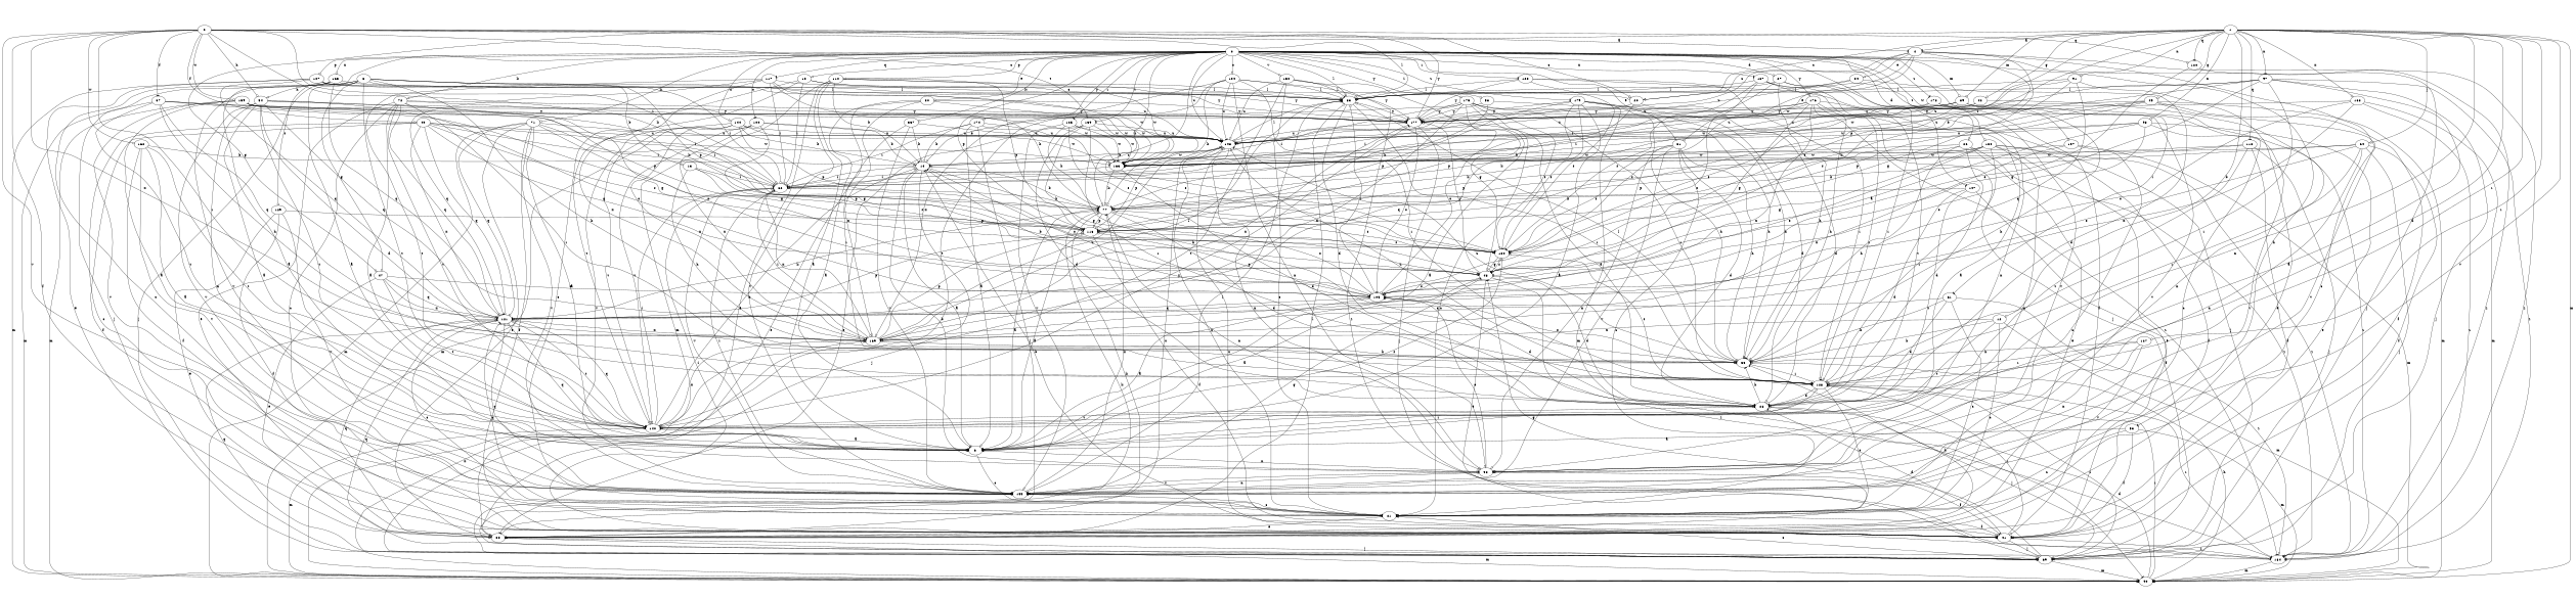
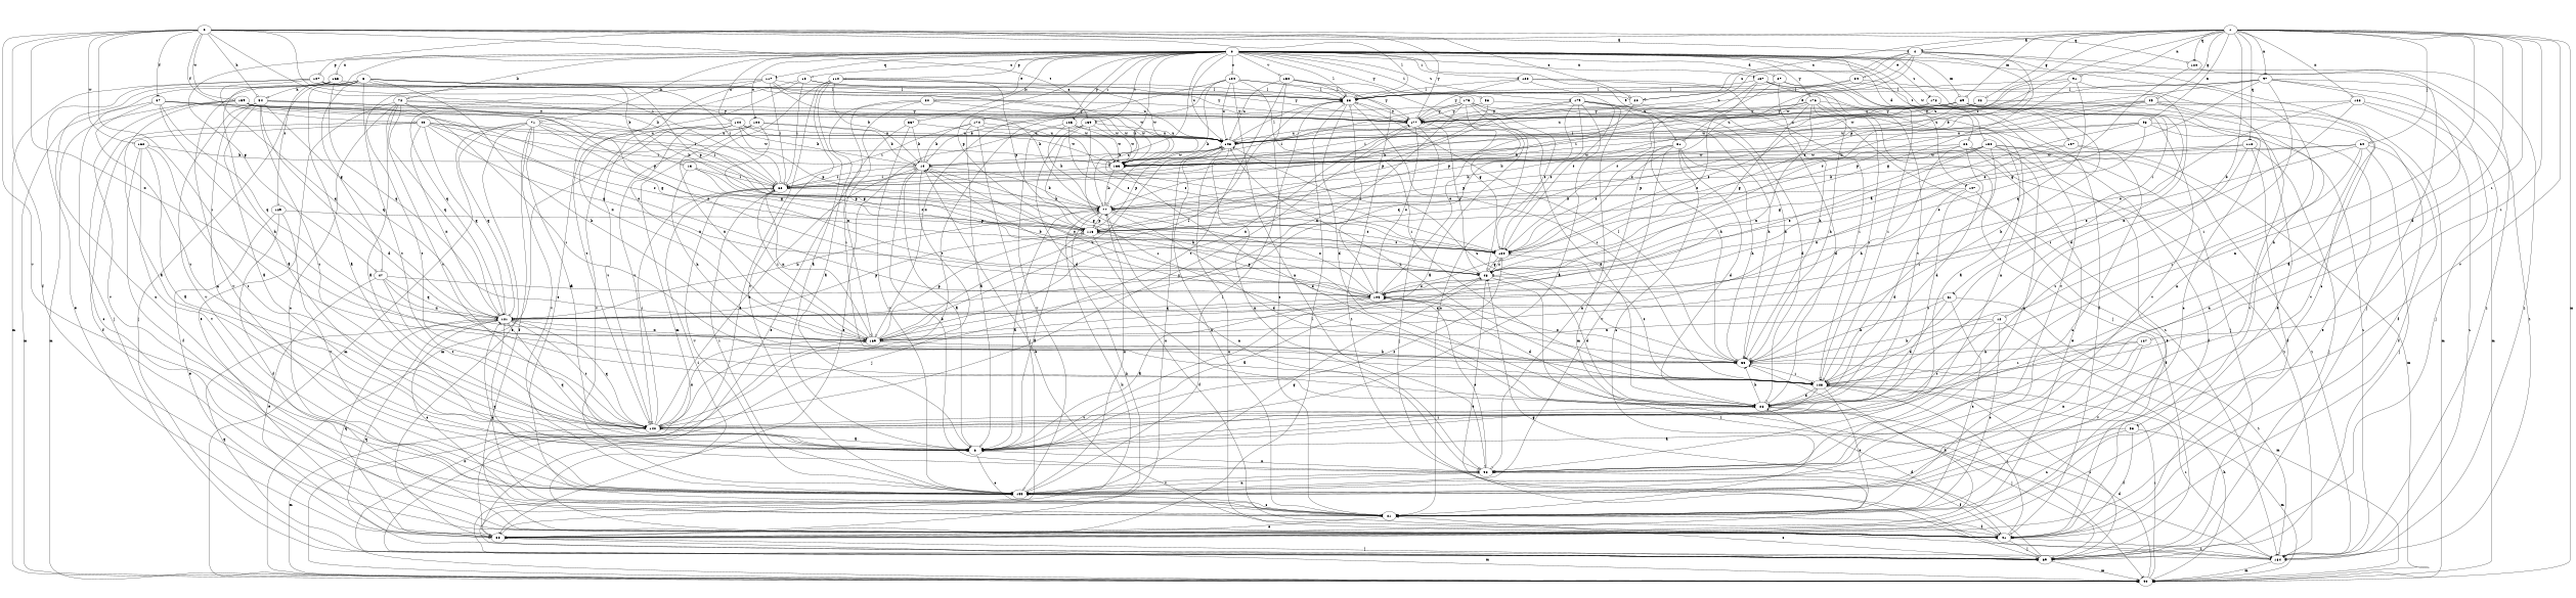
  strict digraph {
    edge [arrowhead=onormal]
    0
    15
    26
    27
    30
    31
    53
    58
    61
    71
    72
    77
    83
    89
    100
    104
    107
    110
    113
    117
    123
    125
    129
    134
    n25 [label=337]
    138
    139
    144
    147
    148
    150
    157
    165
    167
    174
    175
    176
    178
    179
    184
    62
    177
    140
    21
    28
    55
    163
    35
    128
    155
    169
    6
    98
    90
    41
    121
    48
    105
    14
    69
    1
    4
    12
    20
    42
    45
    47
    64
    91
    93
    97
    118
    120
    127
    168
    34
    2
    37
    40
    54
    159
    162
    3
    13
    0 -> 15 [label=c]
    0 -> 26 [label=d]
    0 -> 27 [arrowhead=odot label=d]
    0 -> 30 [arrowhead=odot label=e]
    0 -> 31 [label=e]
    0 -> 53 [arrowhead=tee label=h]
    0 -> 58 [arrowhead=odot label=i]
    0 -> 61 [arrowhead=tee label=i]
    0 -> 71 [arrowhead=odot label=k]
    0 -> 72 [label=k]
    0 -> 77 [label=k]
    0 -> 83 [label=l]
    0 -> 89 [arrowhead=odot label=m]
    0 -> 100 [arrowhead=tee label=o]
    0 -> 104 [label=o]
    0 -> 107 [arrowhead=odot label=p]
    0 -> 110 [label=p]
    0 -> 113 [label=p]
    0 -> 117 [arrowhead=tee label=q]
    0 -> 123 [arrowhead=tee label=r]
    0 -> 125 [arrowhead=tee label=r]
    0 -> 129 [arrowhead=odot label=s]
    0 -> 134 [arrowhead=tee label=s]
    0 -> n25 [arrowhead=odot label=t]
    0 -> 138 [arrowhead=odot label=t]
    0 -> 139 [arrowhead=tee label=t]
    0 -> 144 [label=u]
    0 -> 147 [arrowhead=tee label=u]
    0 -> 148 [label=u]
    0 -> 150 [label=v]
    0 -> 157 [arrowhead=odot label=w]
    0 -> 165 [arrowhead=odot label=x]
    0 -> 167 [arrowhead=tee label=x]
    0 -> 174 [label=y]
    0 -> 175 [arrowhead=odot label=y]
    0 -> 176 [label=y]
    0 -> 178 [arrowhead=tee label=z]
    0 -> 179 [arrowhead=tee label=z]
    0 -> 184 [arrowhead=tee label=z]
    15 -> 83 [label=l]
    15 -> 62 [arrowhead=odot label=i]
    15 -> 177 [arrowhead=odot label=y]
    15 -> 140 [label=t]
    15 -> 21 [arrowhead=tee label=c]
    26 -> 113 [arrowhead=tee label=p]
    26 -> 184 [arrowhead=odot label=z]
    26 -> 28 [arrowhead=tee label=d]
    26 -> 55 [arrowhead=odot label=h]
    26 -> 163 [arrowhead=tee label=w]
    26 -> 35 [arrowhead=odot label=e]
    27 -> 83 [arrowhead=odot label=l]
    27 -> 62 [arrowhead=odot label=i]
    27 -> 55 [arrowhead=tee label=h]
    27 -> 128 [label=r]
    27 -> 155 [arrowhead=tee label=v]
    30 -> 177 [arrowhead=odot label=y]
    30 -> 163 [arrowhead=tee label=w]
    30 -> 128 [arrowhead=tee label=r]
    30 -> 169 [label=x]
    30 -> 6 [arrowhead=tee label=a]
    31 -> 134 [arrowhead=odot label=s]
    31 -> 21 [label=c]
    31 -> 28 [arrowhead=odot label=d]
    31 -> 55 [arrowhead=odot label=h]
    31 -> 163 [arrowhead=odot label=w]
    31 -> 155 [arrowhead=tee label=v]
    31 -> 98 [label=n]
    53 -> 21 [label=c]
    53 -> 6 [arrowhead=odot label=a]
    53 -> 90 [label=m]
    53 -> 41 [arrowhead=odot label=f]
    58 -> 77 [arrowhead=tee label=k]
    58 -> 177 [label=y]
    58 -> 55 [label=h]
    61 -> 184 [label=z]
    61 -> 21 [arrowhead=odot label=c]
    61 -> 28 [arrowhead=odot label=d]
    61 -> 55 [label=h]
    61 -> 121 [label=q]
    71 -> 148 [label=u]
    71 -> 62 [arrowhead=odot label=i]
    71 -> 35 [arrowhead=odot label=e]
    71 -> 155 [label=v]
    71 -> 6 [arrowhead=odot label=a]
    71 -> 90 [label=m]
    71 -> 41 [arrowhead=tee label=f]
    71 -> 121 [arrowhead=odot label=q]
    71 -> 48 [arrowhead=odot label=g]
    72 -> 177 [label=y]
    72 -> 140 [arrowhead=tee label=t]
    72 -> 21 [arrowhead=tee label=c]
    72 -> 163 [arrowhead=odot label=w]
    72 -> 35 [arrowhead=odot label=e]
    72 -> 128 [arrowhead=tee label=r]
    72 -> 6 [arrowhead=odot label=a]
    72 -> 121 [arrowhead=odot label=q]
    72 -> 105 [arrowhead=odot label=o]
    77 -> 113 [label=p]
    77 -> 134 [label=s]
    77 -> 28 [arrowhead=tee label=d]
    77 -> 6 [arrowhead=tee label=a]
    77 -> 98 [label=n]
    77 -> 105 [arrowhead=odot label=o]
    77 -> 14 [label=b]
    83 -> 177 [arrowhead=tee label=y]
    83 -> 28 [arrowhead=odot label=d]
    83 -> 128 [arrowhead=odot label=r]
    89 -> 134 [arrowhead=tee label=s]
    89 -> 148 [label=u]
    89 -> 184 [arrowhead=odot label=z]
    89 -> 177 [label=y]
    89 -> 21 [arrowhead=tee label=c]
    89 -> 163 [arrowhead=odot label=w]
-   175 -> 128 [arrowhead=tee label=r]
+   89 -> 128 [arrowhead=tee label=r]
    100 -> 148 [arrowhead=tee label=u]
    100 -> 140 [label=t]
    100 -> 169 [arrowhead=tee label=x]
    100 -> 90 [arrowhead=odot label=m]
    100 -> 48 [arrowhead=tee label=g]
    100 -> 14 [arrowhead=odot label=b]
    104 -> 77 [label=k]
    104 -> 83 [arrowhead=odot label=l]
    104 -> 148 [arrowhead=tee label=u]
    104 -> 177 [label=y]
    104 -> 140 [label=t]
    104 -> 128 [arrowhead=odot label=r]
    104 -> 169 [label=x]
    104 -> 98 [label=n]
    107 -> 83 [label=l]
    107 -> 148 [label=u]
    107 -> 62 [arrowhead=odot label=i]
    107 -> 35 [label=e]
    107 -> 90 [arrowhead=odot label=m]
    107 -> 121 [arrowhead=odot label=q]
    110 -> 83 [arrowhead=odot label=l]
    110 -> 113 [arrowhead=odot label=p]
    110 -> 163 [label=w]
    110 -> 35 [label=e]
    110 -> 155 [arrowhead=odot label=v]
    110 -> 6 [arrowhead=tee label=a]
    110 -> 90 [arrowhead=tee label=m]
    110 -> 14 [arrowhead=tee label=b]
    113 -> 134 [arrowhead=odot label=s]
    113 -> 6 [arrowhead=odot label=a]
    113 -> 41 [label=f]
    117 -> 77 [arrowhead=tee label=k]
    117 -> 83 [label=l]
    117 -> 62 [arrowhead=odot label=i]
    117 -> 140 [arrowhead=tee label=t]
    117 -> 163 [arrowhead=tee label=w]
    117 -> 169 [label=x]
    117 -> 121 [arrowhead=tee label=q]
    123 -> 83 [label=l]
    123 -> 134 [arrowhead=odot label=s]
    123 -> 177 [label=y]
    123 -> 128 [label=r]
    123 -> 98 [label=n]
    125 -> 77 [label=k]
    125 -> 134 [label=s]
    125 -> 148 [arrowhead=odot label=u]
    125 -> 163 [arrowhead=tee label=w]
    125 -> 35 [arrowhead=tee label=e]
    129 -> 113 [arrowhead=odot label=p]
    129 -> 35 [label=e]
    129 -> 155 [arrowhead=tee label=v]
    129 -> 41 [arrowhead=tee label=f]
    134 -> 48 [arrowhead=odot label=g]
    n25 -> 148 [arrowhead=odot label=u]
    n25 -> 35 [label=e]
    n25 -> 155 [arrowhead=odot label=v]
    n25 -> 14 [label=b]
    138 -> 113 [arrowhead=odot label=p]
    138 -> 184 [label=z]
    138 -> 163 [arrowhead=tee label=w]
    138 -> 35 [arrowhead=odot label=e]
    138 -> 128 [label=r]
    138 -> 98 [arrowhead=odot label=n]
    138 -> 41 [arrowhead=tee label=f]
    138 -> 48 [arrowhead=tee label=g]
    138 -> 105 [label=o]
    139 -> 148 [arrowhead=odot label=u]
    139 -> 28 [arrowhead=tee label=d]
    139 -> 55 [label=h]
    139 -> 163 [label=w]
    139 -> 128 [arrowhead=odot label=r]
    139 -> 155 [label=v]
    144 -> 113 [arrowhead=tee label=p]
    144 -> 148 [label=u]
    144 -> 140 [label=t]
    144 -> 163 [label=w]
    144 -> 155 [arrowhead=odot label=v]
    144 -> 169 [arrowhead=odot label=x]
    144 -> 14 [label=b]
    147 -> 77 [label=k]
    147 -> 140 [arrowhead=tee label=t]
    147 -> 28 [arrowhead=odot label=d]
    147 -> 41 [label=f]
    148 -> 83 [label=l]
    148 -> 113 [arrowhead=odot label=p]
    148 -> 163 [arrowhead=odot label=w]
    148 -> 98 [label=n]
    148 -> 14 [arrowhead=odot label=b]
    150 -> 83 [arrowhead=tee label=l]
    150 -> 148 [label=u]
    150 -> 184 [arrowhead=odot label=z]
    150 -> 140 [arrowhead=odot label=t]
    150 -> 21 [arrowhead=tee label=c]
    150 -> 48 [label=g]
    157 -> 21 [label=c]
    157 -> 163 [arrowhead=tee label=w]
    157 -> 169 [label=x]
    157 -> 90 [arrowhead=tee label=m]
    165 -> 83 [arrowhead=tee label=l]
    165 -> 21 [arrowhead=tee label=c]
    165 -> 6 [arrowhead=tee label=a]
    165 -> 121 [label=q]
    165 -> 69 [arrowhead=odot label=j]
    167 -> 83 [arrowhead=tee label=l]
    167 -> 134 [arrowhead=tee label=s]
    167 -> 140 [arrowhead=tee label=t]
    167 -> 41 [label=f]
    167 -> 105 [arrowhead=odot label=o]
    167 -> 69 [arrowhead=odot label=j]
    174 -> 134 [arrowhead=tee label=s]
    174 -> 148 [label=u]
    174 -> 62 [arrowhead=odot label=i]
    174 -> 6 [label=a]
    174 -> 14 [arrowhead=odot label=b]
    174 -> 69 [label=j]
    175 -> 134 [label=s]
    175 -> 62 [label=i]
    175 -> 177 [arrowhead=tee label=y]
    175 -> 21 [arrowhead=odot label=c]
    175 -> 55 [arrowhead=odot label=h]
    175 -> 169 [label=x]
    175 -> 6 [arrowhead=tee label=a]
    175 -> 105 [arrowhead=odot label=o]
    175 -> 14 [label=b]
    176 -> 134 [arrowhead=odot label=s]
    176 -> 148 [arrowhead=tee label=u]
    176 -> 177 [arrowhead=odot label=y]
    176 -> 55 [label=h]
    176 -> 128 [arrowhead=tee label=r]
    176 -> 169 [arrowhead=tee label=x]
    176 -> 6 [arrowhead=tee label=a]
    176 -> 48 [arrowhead=tee label=g]
    176 -> 69 [label=j]
    178 -> 62 [arrowhead=odot label=i]
    178 -> 177 [label=y]
    178 -> 55 [arrowhead=odot label=h]
    178 -> 155 [arrowhead=tee label=v]
    179 -> 113 [arrowhead=tee label=p]
    179 -> 134 [arrowhead=tee label=s]
    179 -> 184 [arrowhead=tee label=z]
    179 -> 177 [arrowhead=tee label=y]
    179 -> 28 [label=d]
    179 -> 55 [arrowhead=tee label=h]
    179 -> 6 [arrowhead=odot label=a]
    179 -> 90 [arrowhead=tee label=m]
    179 -> 121 [arrowhead=tee label=q]
    184 -> 148 [arrowhead=odot label=u]
    184 -> 128 [arrowhead=tee label=r]
    184 -> 90 [arrowhead=odot label=m]
    184 -> 121 [label=q]
    62 -> 77 [arrowhead=tee label=k]
    62 -> 155 [arrowhead=tee label=v]
    62 -> 169 [arrowhead=odot label=x]
    177 -> 148 [arrowhead=odot label=u]
    177 -> 28 [arrowhead=tee label=d]
    177 -> 169 [label=x]
    177 -> 105 [arrowhead=tee label=o]
    177 -> 69 [label=j]
    140 -> 62 [label=i]
    140 -> 177 [arrowhead=tee label=y]
    140 -> 169 [arrowhead=odot label=x]
    140 -> 6 [arrowhead=tee label=a]
    140 -> 90 [label=m]
    140 -> 121 [arrowhead=odot label=q]
    140 -> 14 [label=b]
    21 -> 148 [label=u]
    21 -> 35 [label=e]
    21 -> 41 [arrowhead=odot label=f]
    21 -> 121 [arrowhead=tee label=q]
    28 -> 140 [label=t]
    28 -> 55 [arrowhead=tee label=h]
    28 -> 69 [label=j]
    55 -> 83 [label=l]
    55 -> 148 [arrowhead=tee label=u]
    55 -> 128 [arrowhead=odot label=r]
    55 -> 105 [arrowhead=tee label=o]
    163 -> 77 [label=k]
    163 -> 62 [label=i]
    163 -> 28 [label=d]
    35 -> 77 [label=k]
    35 -> 83 [arrowhead=odot label=l]
    35 -> 148 [arrowhead=odot label=u]
    35 -> 55 [arrowhead=tee label=h]
    35 -> 90 [arrowhead=tee label=m]
    35 -> 121 [arrowhead=tee label=q]
    35 -> 69 [arrowhead=odot label=j]
    128 -> 134 [arrowhead=odot label=s]
    128 -> 148 [label=u]
    128 -> 21 [arrowhead=odot label=c]
    128 -> 28 [arrowhead=tee label=d]
    155 -> 77 [arrowhead=tee label=k]
    155 -> 83 [arrowhead=tee label=l]
    155 -> 62 [arrowhead=tee label=i]
    155 -> 21 [arrowhead=tee label=c]
    155 -> 98 [arrowhead=odot label=n]
    155 -> 121 [arrowhead=odot label=q]
    155 -> 48 [arrowhead=tee label=g]
    169 -> 83 [arrowhead=tee label=l]
    169 -> 113 [label=p]
    169 -> 148 [label=u]
    169 -> 62 [label=i]
    169 -> 55 [arrowhead=tee label=h]
    6 -> 134 [label=s]
    6 -> 21 [arrowhead=tee label=c]
    6 -> 128 [arrowhead=odot label=r]
    6 -> 98 [label=n]
    6 -> 121 [arrowhead=odot label=q]
    98 -> 155 [arrowhead=tee label=v]
    98 -> 41 [arrowhead=tee label=f]
    98 -> 105 [arrowhead=tee label=o]
    98 -> 14 [label=b]
    90 -> 28 [arrowhead=odot label=d]
    90 -> 55 [arrowhead=tee label=h]
    90 -> 128 [arrowhead=odot label=r]
    90 -> 169 [label=x]
    41 -> 184 [arrowhead=tee label=z]
    41 -> 62 [arrowhead=tee label=i]
    41 -> 28 [arrowhead=tee label=d]
    41 -> 128 [arrowhead=odot label=r]
    41 -> 14 [arrowhead=tee label=b]
    41 -> 69 [arrowhead=odot label=j]
    121 -> 77 [arrowhead=tee label=k]
    121 -> 113 [arrowhead=odot label=p]
    121 -> 140 [arrowhead=tee label=t]
    121 -> 21 [label=c]
    121 -> 169 [arrowhead=odot label=x]
    48 -> 134 [label=s]
    48 -> 184 [arrowhead=tee label=z]
    48 -> 177 [label=y]
    48 -> 28 [arrowhead=tee label=d]
    48 -> 35 [arrowhead=odot label=e]
    48 -> 6 [arrowhead=tee label=a]
    48 -> 105 [label=o]
    105 -> 83 [arrowhead=odot label=l]
    105 -> 113 [arrowhead=odot label=p]
    105 -> 28 [label=d]
    105 -> 6 [label=a]
    105 -> 121 [arrowhead=odot label=q]
    105 -> 14 [arrowhead=tee label=b]
    14 -> 62 [arrowhead=tee label=i]
    14 -> 6 [arrowhead=odot label=a]
    14 -> 48 [label=g]
    14 -> 105 [arrowhead=tee label=o]
    14 -> 69 [arrowhead=tee label=j]
    69 -> 77 [arrowhead=odot label=k]
    69 -> 21 [label=c]
    69 -> 128 [label=r]
    69 -> 90 [label=m]
    69 -> 121 [arrowhead=odot label=q]
    69 -> 48 [arrowhead=tee label=g]
    1 -> 89 [arrowhead=odot label=m]
    1 -> 113 [label=p]
    1 -> 62 [label=i]
    1 -> 28 [arrowhead=odot label=d]
    1 -> 128 [arrowhead=odot label=r]
    1 -> 155 [label=v]
    1 -> 98 [label=n]
    1 -> 90 [arrowhead=odot label=m]
    1 -> 4 [arrowhead=tee label=a]
    1 -> 12 [arrowhead=odot label=b]
    1 -> 20 [label=c]
    1 -> 42 [label=g]
    1 -> 45 [arrowhead=odot label=g]
    1 -> 47 [label=g]
    1 -> 64 [label=j]
    1 -> 91 [arrowhead=odot label=n]
    1 -> 93 [arrowhead=odot label=n]
    1 -> 97 [arrowhead=tee label=n]
    1 -> 118 [arrowhead=tee label=q]
    1 -> 120 [arrowhead=tee label=q]
    1 -> 127 [arrowhead=odot label=r]
    1 -> 168 [label=x]
    4 -> 31 [arrowhead=odot label=e]
    4 -> 134 [label=s]
    4 -> 148 [arrowhead=odot label=u]
    4 -> 184 [arrowhead=tee label=z]
    4 -> 21 [arrowhead=odot label=c]
    4 -> 163 [arrowhead=tee label=w]
    4 -> 48 [arrowhead=tee label=g]
    4 -> 20 [label=c]
    4 -> 34 [label=e]
    12 -> 140 [arrowhead=odot label=t]
    12 -> 21 [arrowhead=tee label=c]
    12 -> 55 [arrowhead=tee label=h]
    12 -> 169 [arrowhead=odot label=x]
    12 -> 90 [arrowhead=tee label=m]
    20 -> 113 [arrowhead=odot label=p]
    20 -> 62 [arrowhead=tee label=i]
    20 -> 28 [arrowhead=odot label=d]
    42 -> 148 [arrowhead=tee label=u]
    42 -> 177 [arrowhead=tee label=y]
    42 -> 98 [arrowhead=tee label=n]
    45 -> 77 [label=k]
    45 -> 113 [arrowhead=odot label=p]
    45 -> 177 [label=y]
    45 -> 163 [arrowhead=tee label=w]
    45 -> 155 [arrowhead=odot label=v]
    45 -> 90 [label=m]
    45 -> 41 [label=f]
    47 -> 140 [arrowhead=tee label=t]
    47 -> 35 [label=e]
    47 -> 169 [arrowhead=odot label=x]
    47 -> 121 [arrowhead=tee label=q]
    47 -> 105 [label=o]
    64 -> 77 [arrowhead=odot label=k]
    64 -> 128 [arrowhead=odot label=r]
    64 -> 98 [label=n]
    64 -> 41 [label=f]
    64 -> 105 [label=o]
    64 -> 14 [arrowhead=tee label=b]
    64 -> 69 [arrowhead=tee label=j]
    91 -> 83 [arrowhead=odot label=l]
    91 -> 134 [arrowhead=tee label=s]
    91 -> 163 [label=w]
    91 -> 35 [arrowhead=odot label=e]
    91 -> 121 [arrowhead=tee label=q]
    93 -> 77 [arrowhead=tee label=k]
    93 -> 148 [label=u]
    93 -> 35 [arrowhead=tee label=e]
    93 -> 155 [label=v]
    93 -> 48 [label=a]
    93 -> 105 [label=o]
    97 -> 83 [arrowhead=odot label=l]
    97 -> 148 [arrowhead=odot label=u]
    97 -> 184 [arrowhead=odot label=z]
    97 -> 128 [arrowhead=odot label=r]
    97 -> 6 [arrowhead=tee label=a]
    97 -> 48 [arrowhead=odot label=g]
    97 -> 14 [arrowhead=odot label=b]
    97 -> 69 [label=j]
    118 -> 77 [label=k]
    118 -> 140 [label=t]
    118 -> 163 [arrowhead=tee label=w]
    118 -> 41 [arrowhead=odot label=f]
    118 -> 69 [arrowhead=odot label=j]
    120 -> 105 [label=o]
    120 -> 69 [label=j]
    127 -> 55 [label=h]
    127 -> 128 [label=r]
    127 -> 155 [label=v]
    127 -> 98 [label=n]
    168 -> 184 [arrowhead=odot label=z]
    168 -> 177 [arrowhead=tee label=y]
    168 -> 169 [label=x]
    168 -> 90 [label=m]
    168 -> 105 [arrowhead=tee label=o]
    34 -> 83 [label=l]
    34 -> 148 [label=u]
    34 -> 28 [label=d]
    2 -> 77 [label=k]
    2 -> 83 [label=l]
    2 -> 139 [label=t]
    2 -> 62 [label=i]
    2 -> 177 [arrowhead=odot label=y]
    2 -> 128 [label=r]
    2 -> 155 [arrowhead=odot label=v]
    2 -> 169 [arrowhead=odot label=x]
    2 -> 41 [arrowhead=tee label=f]
    2 -> 4 [arrowhead=tee label=a]
    2 -> 20 [label=c]
    2 -> 120 [arrowhead=odot label=q]
    2 -> 37 [arrowhead=tee label=f]
    2 -> 40 [label=f]
    2 -> 54 [arrowhead=odot label=h]
    2 -> 159 [arrowhead=odot label=w]
    2 -> 162 [arrowhead=odot label=w]
    37 -> 62 [arrowhead=odot label=i]
    37 -> 177 [arrowhead=tee label=y]
    37 -> 140 [arrowhead=odot label=t]
    37 -> 55 [label=h]
    37 -> 163 [arrowhead=tee label=w]
    37 -> 90 [arrowhead=tee label=m]
    37 -> 121 [label=q]
    40 -> 134 [arrowhead=odot label=s]
    40 -> 148 [arrowhead=odot label=u]
    40 -> 62 [arrowhead=odot label=i]
    40 -> 21 [label=c]
    40 -> 163 [arrowhead=tee label=w]
    40 -> 169 [label=x]
    40 -> 41 [arrowhead=tee label=f]
    40 -> 121 [arrowhead=odot label=q]
    40 -> 48 [label=g]
    54 -> 77 [arrowhead=tee label=k]
    54 -> 177 [arrowhead=tee label=y]
    54 -> 140 [arrowhead=tee label=t]
    54 -> 28 [arrowhead=tee label=d]
    54 -> 155 [arrowhead=odot label=v]
    54 -> 6 [label=a]
    54 -> 98 [arrowhead=tee label=n]
    54 -> 121 [label=q]
    54 -> 105 [arrowhead=tee label=o]
    159 -> 113 [arrowhead=tee label=p]
    159 -> 177 [arrowhead=odot label=y]
    159 -> 163 [arrowhead=tee label=w]
    159 -> 155 [arrowhead=odot label=v]
    159 -> 6 [label=a]
    159 -> 90 [arrowhead=odot label=m]
    159 -> 48 [arrowhead=odot label=g]
    162 -> 140 [arrowhead=odot label=t]
    162 -> 155 [label=v]
    162 -> 6 [arrowhead=odot label=a]
    162 -> 41 [label=f]
    162 -> 14 [arrowhead=odot label=b]
    3 -> 113 [label=p]
    3 -> 177 [arrowhead=tee label=y]
    3 -> 140 [label=t]
    3 -> 55 [arrowhead=odot label=h]
    3 -> 155 [label=v]
    3 -> 6 [label=a]
    3 -> 69 [arrowhead=odot label=j]
    3 -> 20 [arrowhead=odot label=c]
    3 -> 47 [arrowhead=odot label=g]
    3 -> 54 [label=h]
    3 -> 13 [label=b]
    13 -> 113 [arrowhead=odot label=p]
    13 -> 134 [arrowhead=tee label=s]
    13 -> 62 [arrowhead=tee label=i]
    13 -> 55 [label=h]
  }
